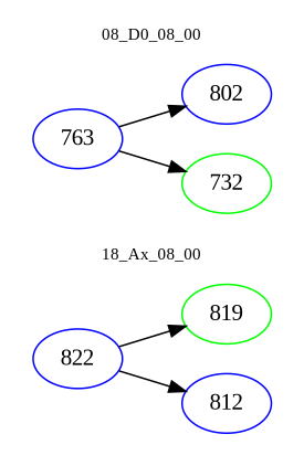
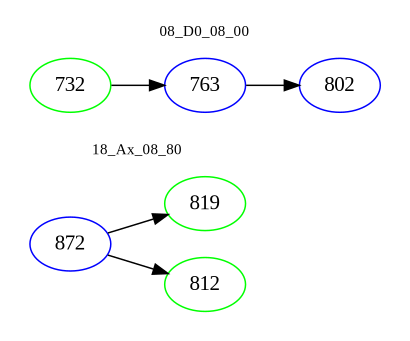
  digraph {
    fontname="Liberation Serif"
    rankdir=LR
    node [color=blue fontname="Liberation Serif"]
    edge [color=black fontname="Liberation Serif"]
-   n1 [label=822]
-   n2 [label=812]
+   n1 [label=872]
+   n2 [color=green label=812]
    n3 [color=green label=819]
    n4 [label=763]
    n5 [color=green label=732]
    n6 [label=802]
    subgraph cluster_1 {
      color=white
      fontsize=10
-     label="18_Ax_08_00"
+     label="18_Ax_08_80"
      n1
      n2
      n3
    }
    subgraph cluster_2 {
      color=white
      fontsize=10
      label="08_D0_08_00"
      n4
      n5
      n6
    }
    n1 -> n2
    n1 -> n3
-   n4 -> n5
+   n5 -> n4
    n4 -> n6
  }
